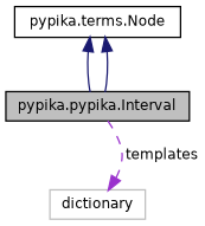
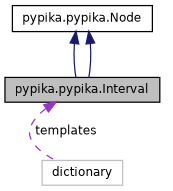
  digraph {
    node [color=black fillcolor=white fontname=Helvetica fontsize=10 shape=record style=filled]
    edge [color=midnightblue dir=back fontname=Helvetica fontsize=10 labelfontname=Helvetica labelfontsize=10 style=solid]
    n1 [fillcolor=grey75 fontcolor=black height=0.2 label="pypika.pypika.Interval" width=0.4]
-   n2 [height=0.2 label="pypika.terms.Node" width=0.4]
+   n2 [height=0.2 label="pypika.pypika.Node" width=0.4]
    n3 [color=grey75 height=0.2 label=dictionary width=0.4]
    n2 -> n1
    n2 -> n1
-   n3 -> n1 [color=darkorchid3 label=" templates" style=dashed]
+   n1 -> n3 [color=darkorchid3 label=" templates" style=dashed]
  }
